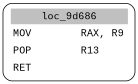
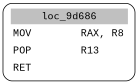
  digraph {
    rankdir=LR
-   n1 [fontname="Courier New" label=<<table border="0" cellborder="0" cellpadding="3"><tr><td align="center" colspan="2" bgcolor="grey">loc_9d686</td></tr><tr><td align="left">MOV        RAX, R9</td></tr><tr><td align="left">POP        R13</td></tr><tr><td align="left">RET        </td></tr></table>> shape=Mrecord]
+   n1 [fontname="Courier New" label=<<table border="0" cellborder="0" cellpadding="3"><tr><td align="center" colspan="2" bgcolor="grey">loc_9d686</td></tr><tr><td align="left">MOV        RAX, R8</td></tr><tr><td align="left">POP        R13</td></tr><tr><td align="left">RET        </td></tr></table>> shape=Mrecord]
  }
